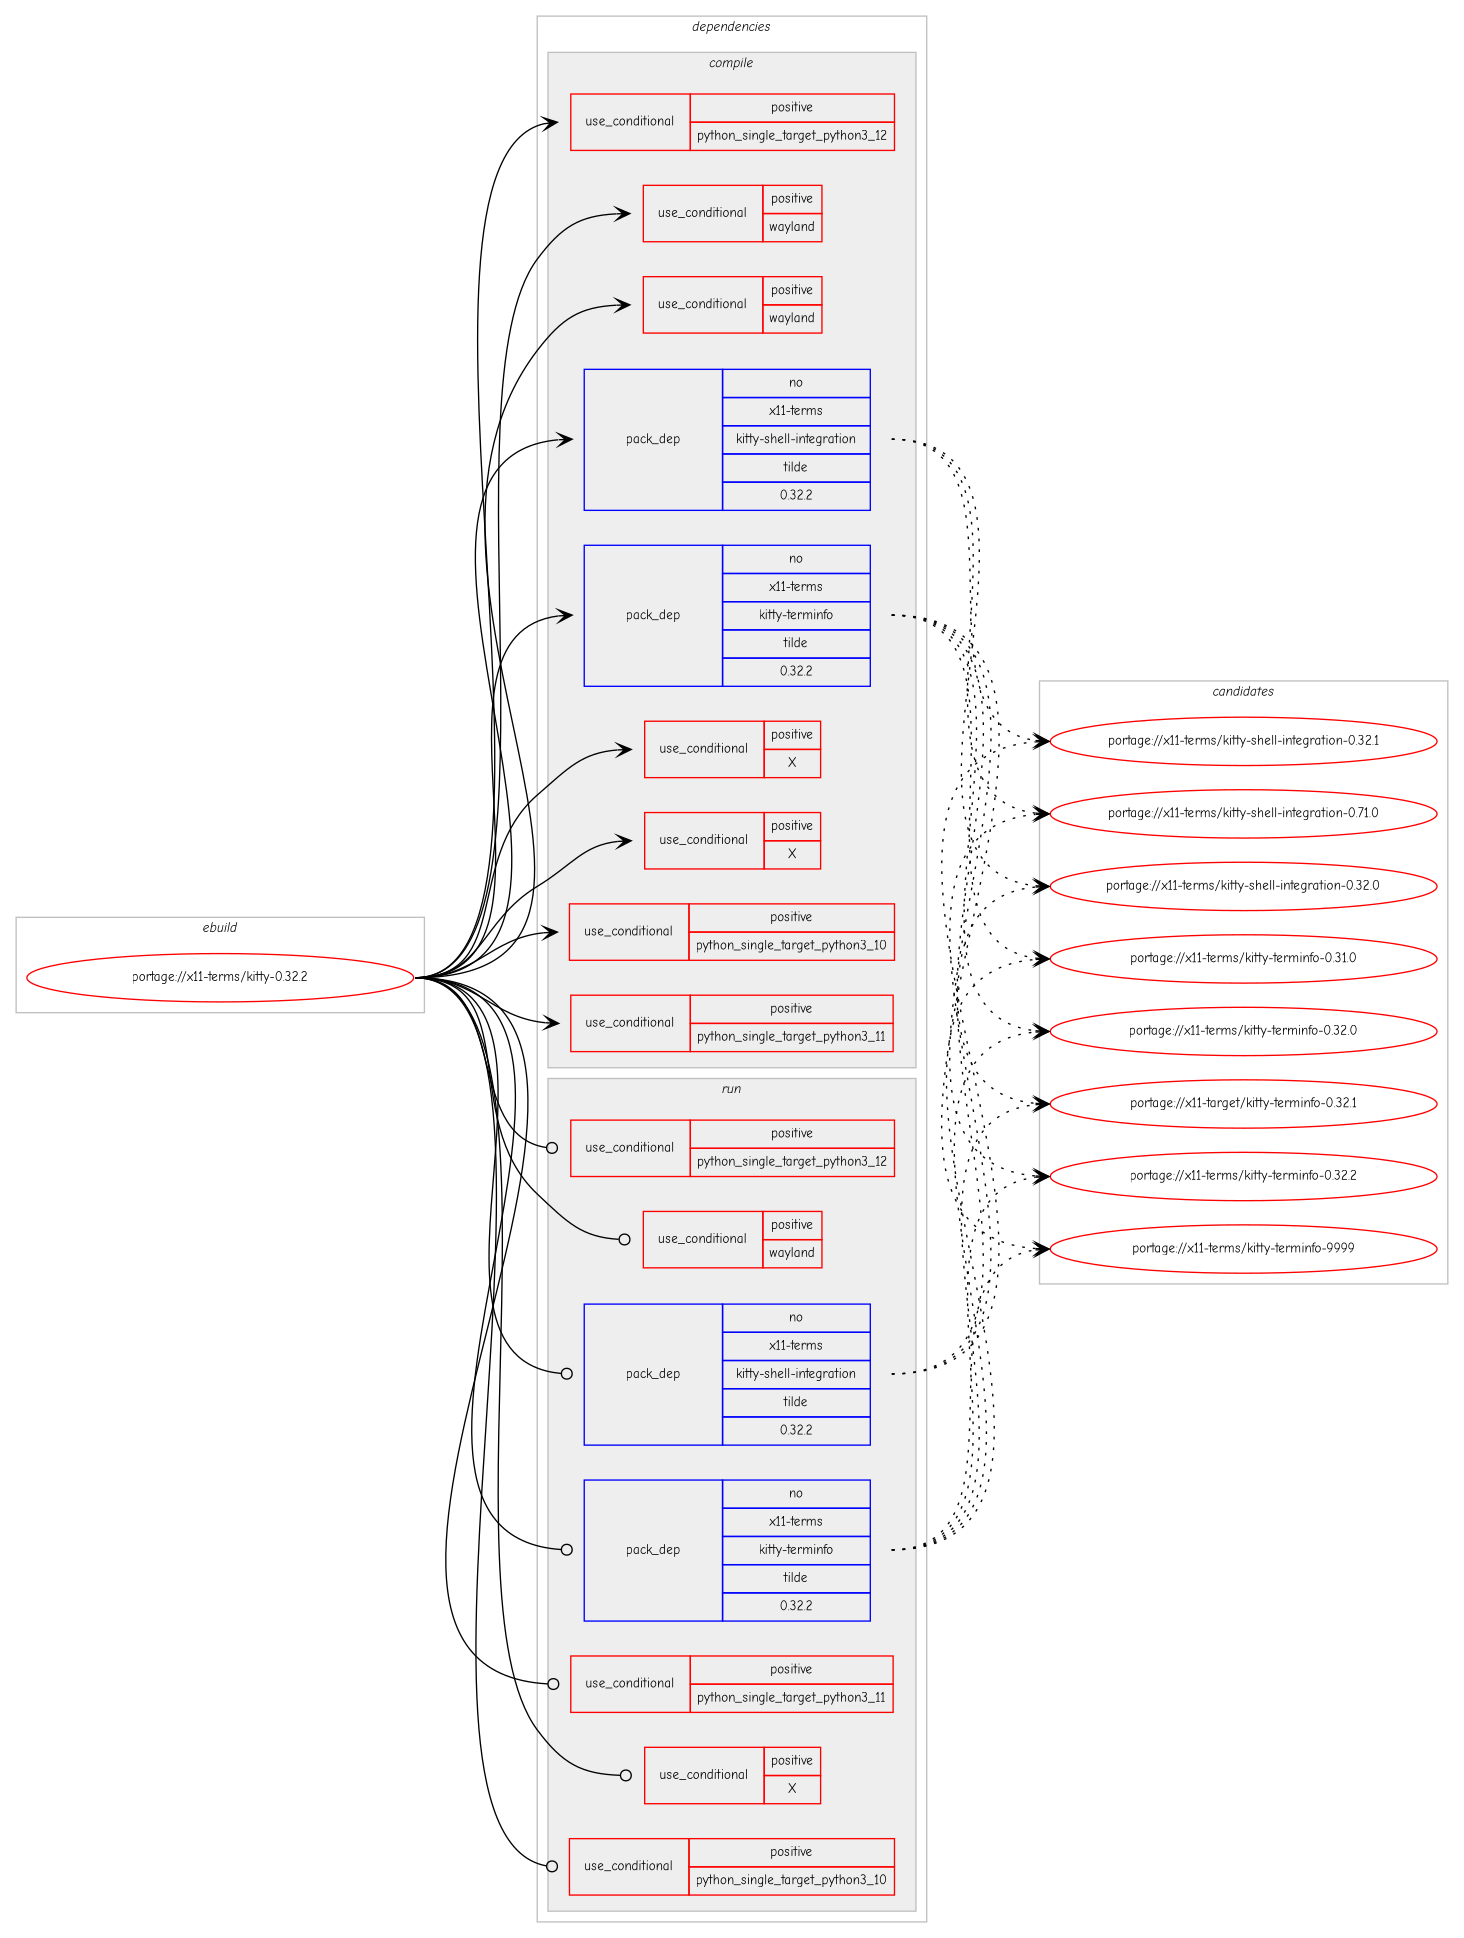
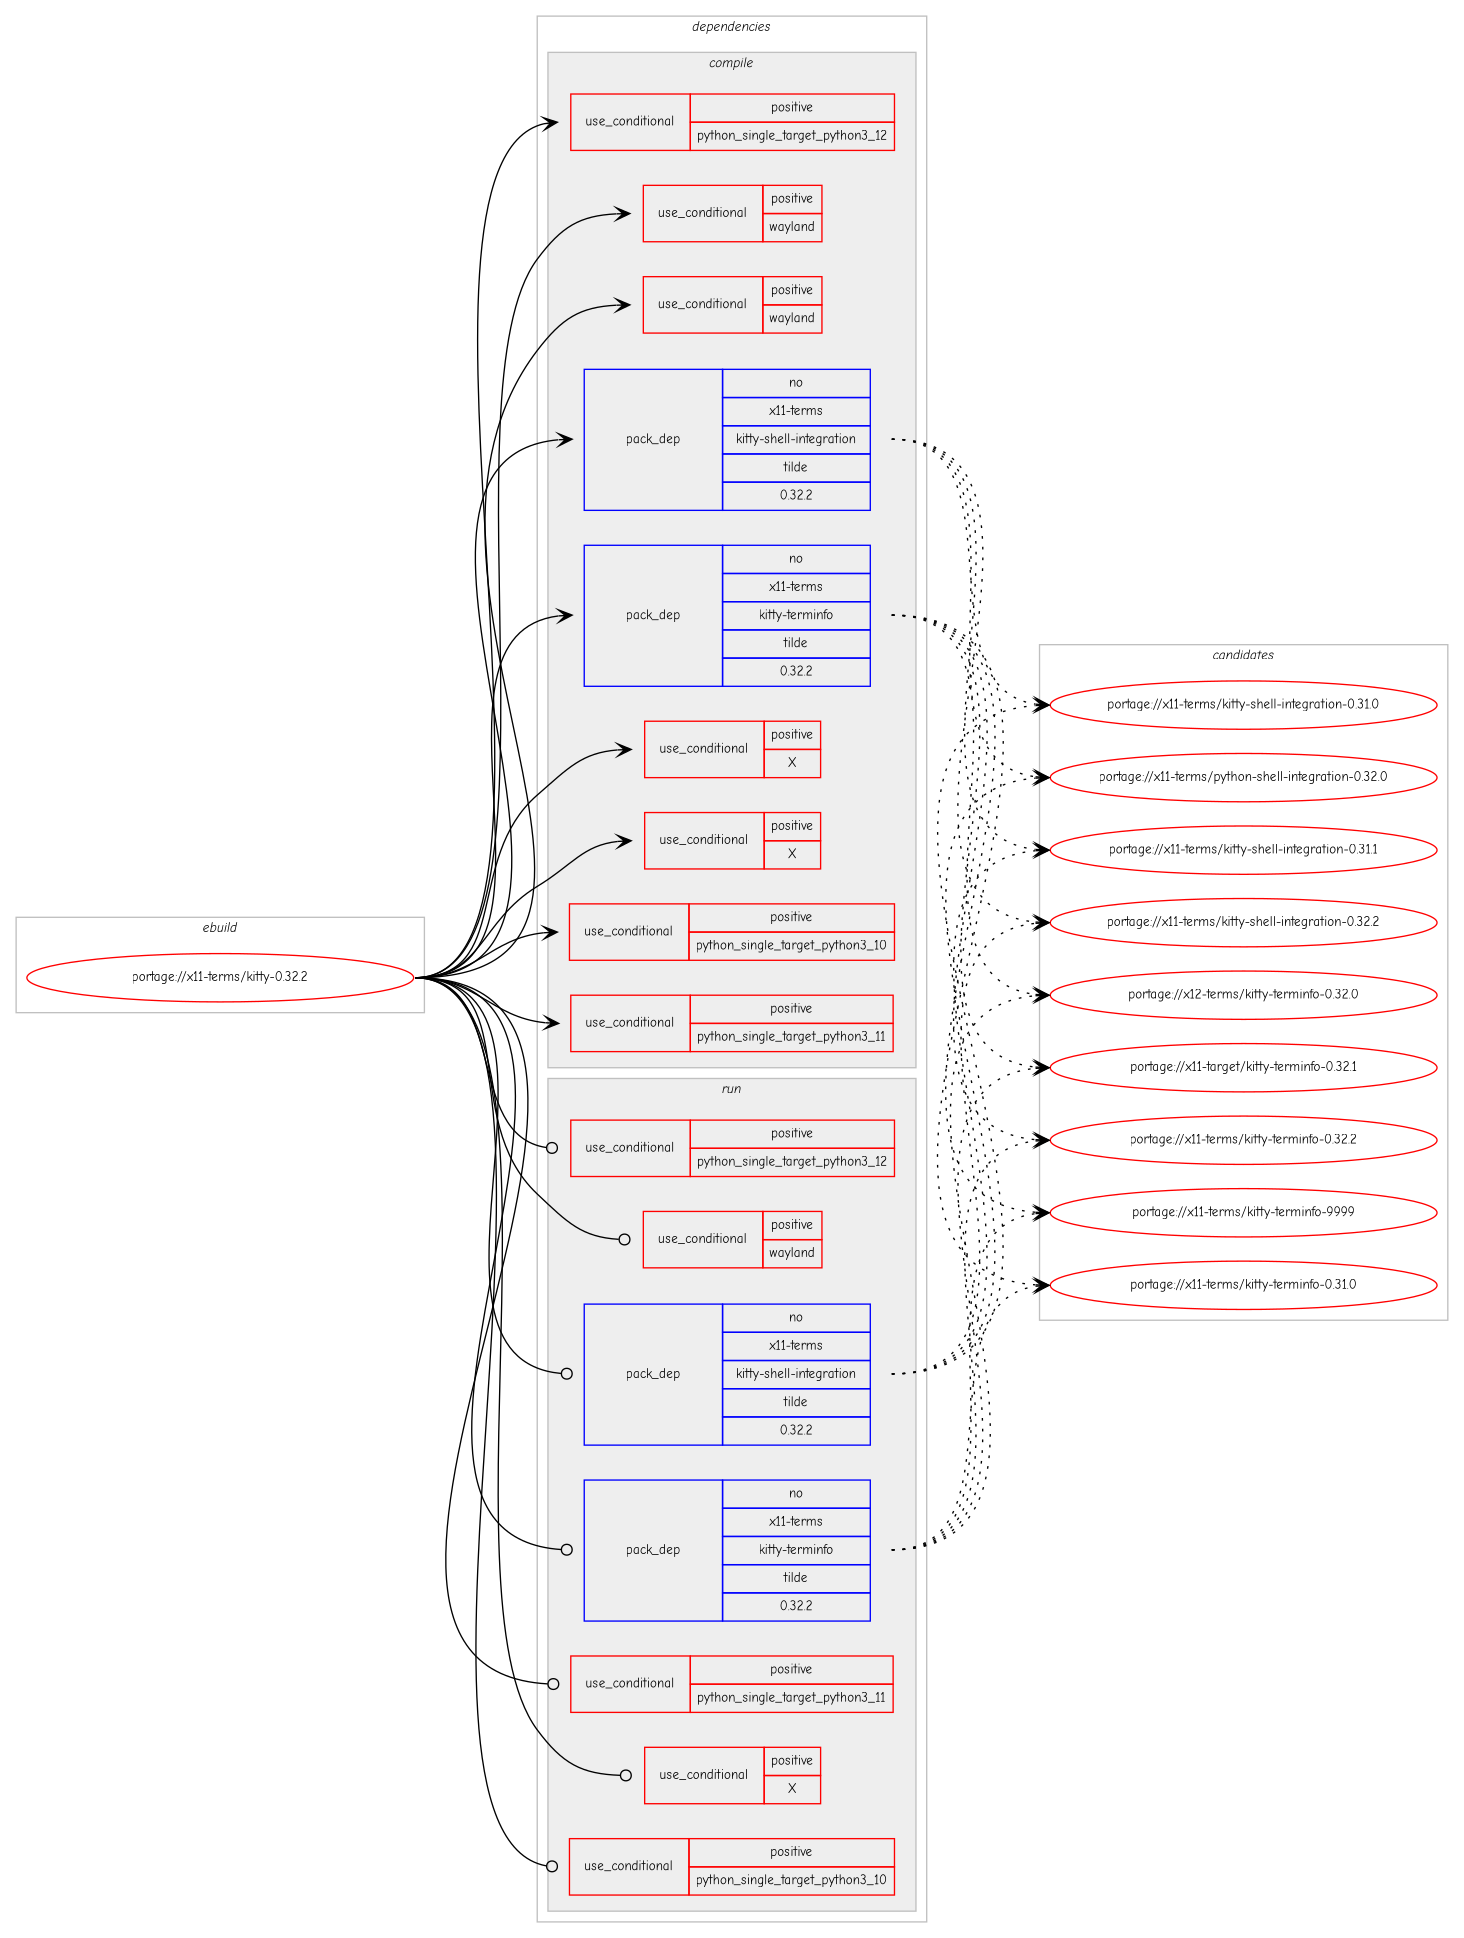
  digraph {
    compound=true
    concentrate=true
    fontname="Comic Neue"
    fontsize=10
    newrank=true
    rankdir=LR
    ranksep=1.5
    node [color=red fontname="Comic Neue" fontsize=10 shape=none]
    edge [arrowhead=vee fontname="Comic Neue" headport=w style=dotted tailport=e weight=100]
    n1 [label="portage://x11-terms/kitty-0.32.2" width=4 shape=""]
    n2 [label=<<TABLE BORDER="0" CELLBORDER="1" CELLSPACING="0" CELLPADDING="4"><TR><TD ROWSPAN="3" CELLPADDING="10">use_conditional</TD></TR><TR><TD>positive</TD></TR><TR><TD>X</TD></TR></TABLE>>]
    n3 [label=<<TABLE BORDER="0" CELLBORDER="1" CELLSPACING="0" CELLPADDING="4"><TR><TD ROWSPAN="3" CELLPADDING="10">use_conditional</TD></TR><TR><TD>positive</TD></TR><TR><TD>X</TD></TR></TABLE>>]
    n4 [label=<<TABLE BORDER="0" CELLBORDER="1" CELLSPACING="0" CELLPADDING="4"><TR><TD ROWSPAN="3" CELLPADDING="10">use_conditional</TD></TR><TR><TD>positive</TD></TR><TR><TD>python_single_target_python3_10</TD></TR></TABLE>>]
    n5 [label=<<TABLE BORDER="0" CELLBORDER="1" CELLSPACING="0" CELLPADDING="4"><TR><TD ROWSPAN="3" CELLPADDING="10">use_conditional</TD></TR><TR><TD>positive</TD></TR><TR><TD>python_single_target_python3_11</TD></TR></TABLE>>]
    n6 [label=<<TABLE BORDER="0" CELLBORDER="1" CELLSPACING="0" CELLPADDING="4"><TR><TD ROWSPAN="3" CELLPADDING="10">use_conditional</TD></TR><TR><TD>positive</TD></TR><TR><TD>python_single_target_python3_12</TD></TR></TABLE>>]
    n7 [label=<<TABLE BORDER="0" CELLBORDER="1" CELLSPACING="0" CELLPADDING="4"><TR><TD ROWSPAN="3" CELLPADDING="10">use_conditional</TD></TR><TR><TD>positive</TD></TR><TR><TD>wayland</TD></TR></TABLE>>]
    n8 [label=<<TABLE BORDER="0" CELLBORDER="1" CELLSPACING="0" CELLPADDING="4"><TR><TD ROWSPAN="3" CELLPADDING="10">use_conditional</TD></TR><TR><TD>positive</TD></TR><TR><TD>wayland</TD></TR></TABLE>>]
    n9 [color=blue label=<<TABLE BORDER="0" CELLBORDER="1" CELLSPACING="0" CELLPADDING="4" WIDTH="220"><TR><TD ROWSPAN="6" CELLPADDING="30">pack_dep</TD></TR><TR><TD WIDTH="110">no</TD></TR><TR><TD>x11-terms</TD></TR><TR><TD>kitty-shell-integration</TD></TR><TR><TD>tilde</TD></TR><TR><TD>0.32.2</TD></TR></TABLE>>]
    n10 [color=blue label=<<TABLE BORDER="0" CELLBORDER="1" CELLSPACING="0" CELLPADDING="4" WIDTH="220"><TR><TD ROWSPAN="6" CELLPADDING="30">pack_dep</TD></TR><TR><TD WIDTH="110">no</TD></TR><TR><TD>x11-terms</TD></TR><TR><TD>kitty-terminfo</TD></TR><TR><TD>tilde</TD></TR><TR><TD>0.32.2</TD></TR></TABLE>>]
    n11 [label=<<TABLE BORDER="0" CELLBORDER="1" CELLSPACING="0" CELLPADDING="4"><TR><TD ROWSPAN="3" CELLPADDING="10">use_conditional</TD></TR><TR><TD>positive</TD></TR><TR><TD>python_single_target_python3_11</TD></TR></TABLE>>]
    n12 [label=<<TABLE BORDER="0" CELLBORDER="1" CELLSPACING="0" CELLPADDING="4"><TR><TD ROWSPAN="3" CELLPADDING="10">use_conditional</TD></TR><TR><TD>positive</TD></TR><TR><TD>X</TD></TR></TABLE>>]
    n13 [label=<<TABLE BORDER="0" CELLBORDER="1" CELLSPACING="0" CELLPADDING="4"><TR><TD ROWSPAN="3" CELLPADDING="10">use_conditional</TD></TR><TR><TD>positive</TD></TR><TR><TD>python_single_target_python3_10</TD></TR></TABLE>>]
    n14 [label=<<TABLE BORDER="0" CELLBORDER="1" CELLSPACING="0" CELLPADDING="4"><TR><TD ROWSPAN="3" CELLPADDING="10">use_conditional</TD></TR><TR><TD>positive</TD></TR><TR><TD>python_single_target_python3_12</TD></TR></TABLE>>]
    n15 [label=<<TABLE BORDER="0" CELLBORDER="1" CELLSPACING="0" CELLPADDING="4"><TR><TD ROWSPAN="3" CELLPADDING="10">use_conditional</TD></TR><TR><TD>positive</TD></TR><TR><TD>wayland</TD></TR></TABLE>>]
    n16 [color=blue label=<<TABLE BORDER="0" CELLBORDER="1" CELLSPACING="0" CELLPADDING="4" WIDTH="220"><TR><TD ROWSPAN="6" CELLPADDING="30">pack_dep</TD></TR><TR><TD WIDTH="110">no</TD></TR><TR><TD>x11-terms</TD></TR><TR><TD>kitty-shell-integration</TD></TR><TR><TD>tilde</TD></TR><TR><TD>0.32.2</TD></TR></TABLE>>]
    n17 [color=blue label=<<TABLE BORDER="0" CELLBORDER="1" CELLSPACING="0" CELLPADDING="4" WIDTH="220"><TR><TD ROWSPAN="6" CELLPADDING="30">pack_dep</TD></TR><TR><TD WIDTH="110">no</TD></TR><TR><TD>x11-terms</TD></TR><TR><TD>kitty-terminfo</TD></TR><TR><TD>tilde</TD></TR><TR><TD>0.32.2</TD></TR></TABLE>>]
-   n18 [label="portage://x11-terms/kitty-shell-integration-0.71.0" width=4 shape=""]
-   n19 [label="portage://x11-terms/kitty-shell-integration-0.32.0" width=4 shape=""]
-   n20 [label="portage://x11-terms/kitty-shell-integration-0.32.1" width=4 shape=""]
+   n18 [label="portage://x11-terms/kitty-shell-integration-0.31.0" width=4 shape=""]
+   n19 [label="portage://x11-terms/python-shell-integration-0.32.0" width=4 shape=""]
+   n20 [label="portage://x11-terms/kitty-shell-integration-0.31.1" width=4 shape=""]
+   n21 [label="portage://x11-terms/kitty-shell-integration-0.32.2" width=4 shape=""]
    n22 [label="portage://x11-terms/kitty-terminfo-0.31.0" width=4 shape=""]
-   n23 [label="portage://x11-terms/kitty-terminfo-0.32.0" width=4 shape=""]
+   n23 [label="portage://x12-terms/kitty-terminfo-0.32.0" width=4 shape=""]
    n24 [label="portage://x11-target/kitty-terminfo-0.32.1" width=4 shape=""]
    n25 [label="portage://x11-terms/kitty-terminfo-0.32.2" width=4 shape=""]
    n26 [label="portage://x11-terms/kitty-terminfo-9999" width=4 shape=""]
    subgraph cluster_1 {
      color=gray
      label=<<i>ebuild</i>>
      rank=same
      n1
    }
    subgraph cluster_2 {
      color=gray
      label=<<i>dependencies</i>>
      subgraph cluster_3 {
        color=gray
        fillcolor="#eeeeee"
        label=<<i>compile</i>>
        style=filled
        subgraph sub_4 {
          color=gray
          fillcolor="#eeeeee"
          label=<<i>compile</i>>
          style=filled
          n2
        }
        subgraph sub_5 {
          color=gray
          fillcolor="#eeeeee"
          label=<<i>compile</i>>
          style=filled
          n3
        }
        subgraph sub_6 {
          color=gray
          fillcolor="#eeeeee"
          label=<<i>compile</i>>
          style=filled
          n4
        }
        subgraph sub_7 {
          color=gray
          fillcolor="#eeeeee"
          label=<<i>compile</i>>
          style=filled
          n5
        }
        subgraph sub_8 {
          color=gray
          fillcolor="#eeeeee"
          label=<<i>compile</i>>
          style=filled
          n6
        }
        subgraph sub_9 {
          color=gray
          fillcolor="#eeeeee"
          label=<<i>compile</i>>
          style=filled
          n7
        }
        subgraph sub_10 {
          color=gray
          fillcolor="#eeeeee"
          label=<<i>compile</i>>
          style=filled
          n8
        }
        subgraph sub_11 {
          color=gray
          fillcolor="#eeeeee"
          label=<<i>compile</i>>
          style=filled
          n9
        }
        subgraph sub_12 {
          color=gray
          fillcolor="#eeeeee"
          label=<<i>compile</i>>
          style=filled
          n10
        }
      }
      subgraph cluster_13 {
        color=gray
        fillcolor="#eeeeee"
        label=<<i>compile and run</i>>
        style=filled
      }
      subgraph cluster_14 {
        color=gray
        fillcolor="#eeeeee"
        label=<<i>run</i>>
        style=filled
        subgraph sub_15 {
          color=gray
          fillcolor="#eeeeee"
          label=<<i>run</i>>
          style=filled
          n11
        }
        subgraph sub_16 {
          color=gray
          fillcolor="#eeeeee"
          label=<<i>run</i>>
          style=filled
          n12
        }
        subgraph sub_17 {
          color=gray
          fillcolor="#eeeeee"
          label=<<i>run</i>>
          style=filled
          n13
        }
        subgraph sub_18 {
          color=gray
          fillcolor="#eeeeee"
          label=<<i>run</i>>
          style=filled
          n14
        }
        subgraph sub_19 {
          color=gray
          fillcolor="#eeeeee"
          label=<<i>run</i>>
          style=filled
          n15
        }
        subgraph sub_20 {
          color=gray
          fillcolor="#eeeeee"
          label=<<i>run</i>>
          style=filled
          n16
        }
        subgraph sub_21 {
          color=gray
          fillcolor="#eeeeee"
          label=<<i>run</i>>
          style=filled
          n17
        }
      }
    }
    subgraph cluster_22 {
      color=gray
      label=<<i>candidates</i>>
      rank=same
      subgraph sub_23 {
        color=black
        label=<<i>candidates</i>>
        nodesep=1
        rank=same
        n18
        n19
        n20
+       n21
      }
      subgraph sub_24 {
        color=black
        label=<<i>candidates</i>>
        nodesep=1
        rank=same
        n22
        n23
        n24
        n25
        n26
      }
      subgraph sub_25 {
        color=black
        label=<<i>candidates</i>>
        nodesep=1
        rank=same
        n18
        n19
        n20
+       n21
      }
      subgraph sub_26 {
        color=black
        label=<<i>candidates</i>>
        nodesep=1
        rank=same
        n22
        n23
        n24
        n25
        n26
      }
    }
    n1 -> n2 [style=solid weight=20]
    n1 -> n3 [style=solid weight=20]
    n1 -> n4 [style=solid weight=20]
    n1 -> n5 [style=solid weight=20]
    n1 -> n6 [style=solid weight=20]
    n1 -> n7 [style=solid weight=20]
    n1 -> n8 [style=solid weight=20]
    n1 -> n9 [style=solid weight=20]
    n1 -> n10 [style=solid weight=20]
    n1 -> n11 [arrowhead=odot style=solid weight=20]
    n1 -> n12 [arrowhead=odot style=solid weight=20]
    n1 -> n13 [arrowhead=odot style=solid weight=20]
    n1 -> n14 [arrowhead=odot style=solid weight=20]
    n1 -> n15 [arrowhead=odot style=solid weight=20]
    n1 -> n16 [arrowhead=odot style=solid weight=20]
    n1 -> n17 [arrowhead=odot style=solid weight=20]
    n9 -> n18
    n9 -> n19
    n9 -> n20
+   n9 -> n21
    n10 -> n22
    n10 -> n23
    n10 -> n24
    n10 -> n25
    n10 -> n26
    n16 -> n18
    n16 -> n19
    n16 -> n20
+   n16 -> n21
    n17 -> n22
    n17 -> n23
    n17 -> n24
    n17 -> n25
    n17 -> n26
  }
